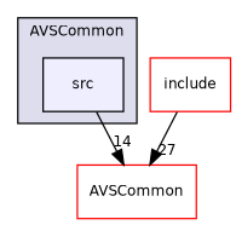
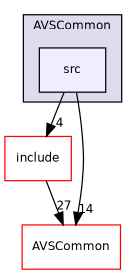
  digraph {
    compound=true
    node [fillcolor=white fontname=Helvetica fontsize=10 shape=box style=filled color=red]
    edge [labeldistance=1.5 labelfontname=Helvetica labelfontsize=10]
    n1 [fillcolor="#eeeeff" label=src pencolor=black color=""]
    n2 [label=include]
    n3 [label=AVSCommon]
    subgraph cluster_1 {
      bgcolor="#ddddee"
      fontname=Helvetica
      fontsize=10
      label=AVSCommon
      pencolor=black
      n1
    }
+   n1 -> n2 [headlabel=4]
    n1 -> n3 [headlabel=14]
    n2 -> n3 [headlabel=27]
  }
